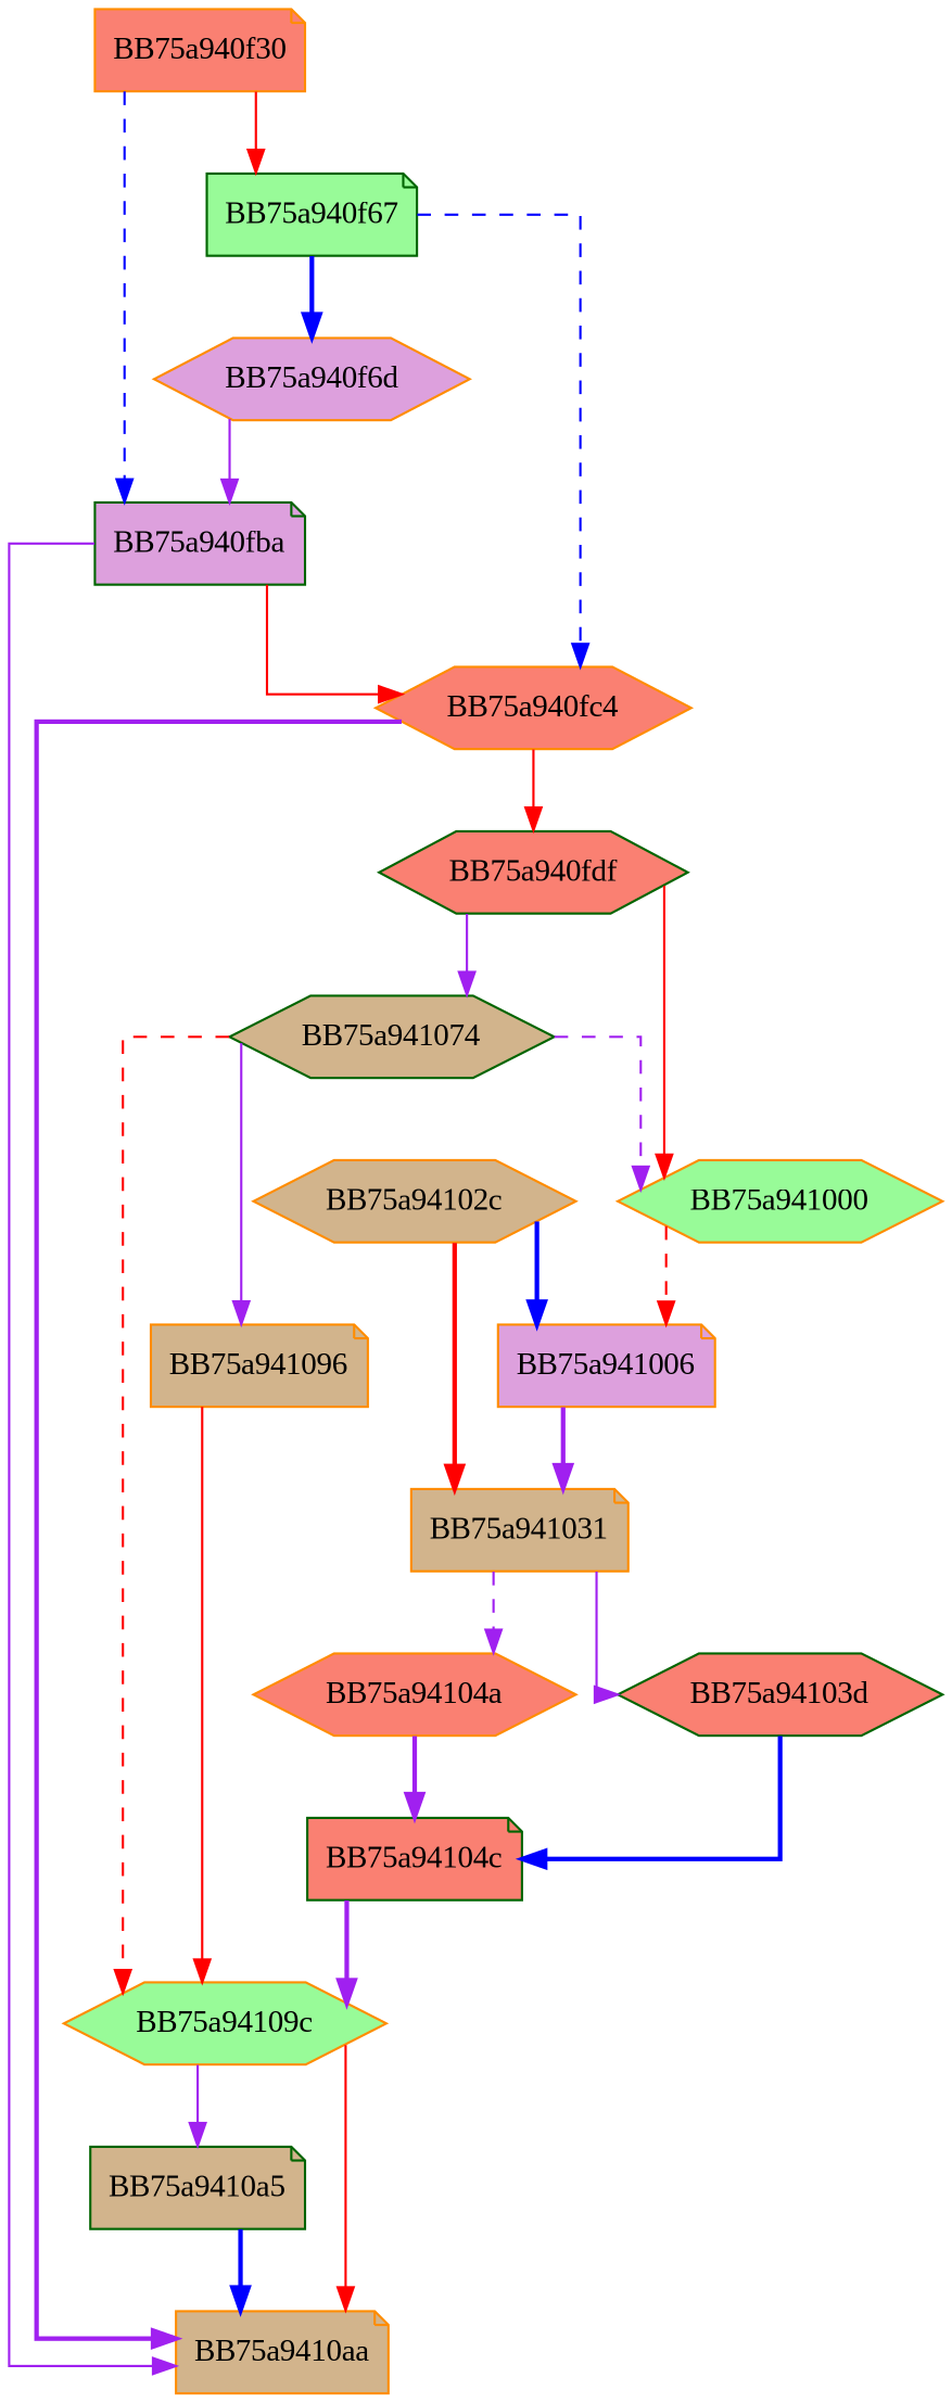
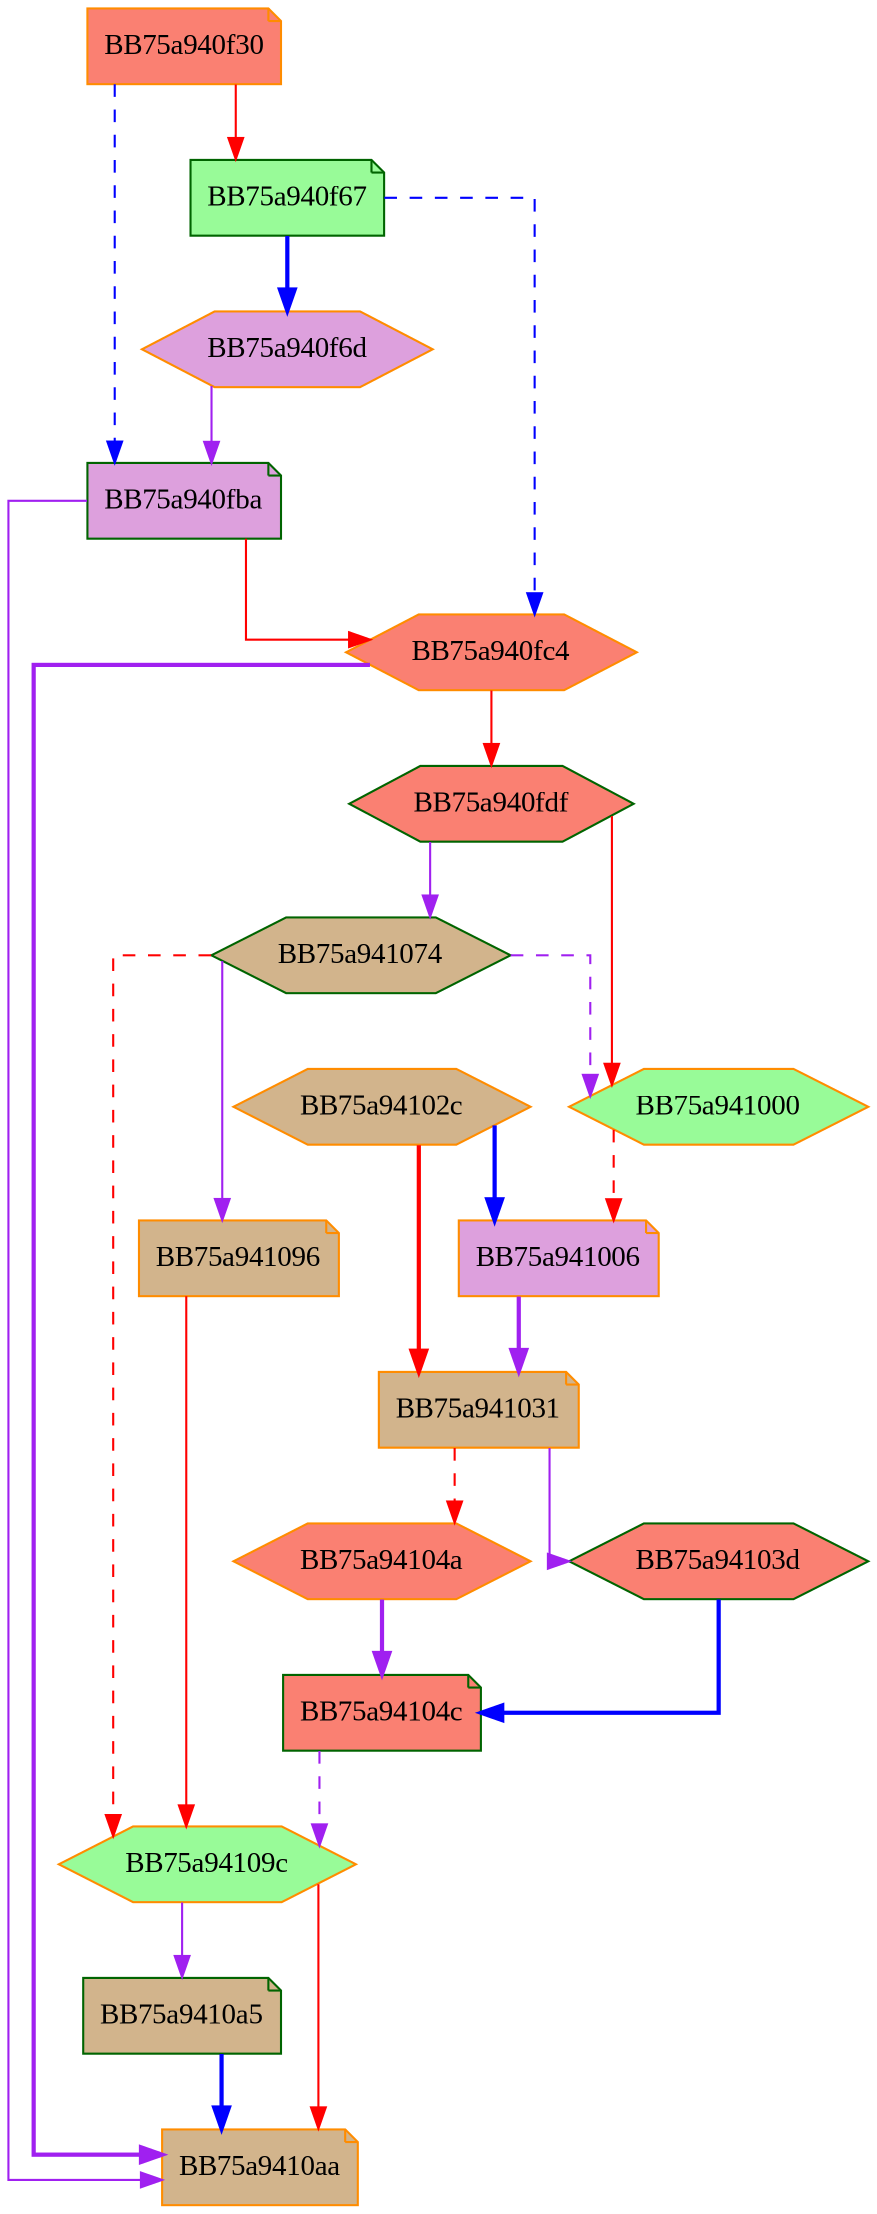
  digraph {
    fontname="Liberation Serif"
    splines=ortho
    node [color=darkorange fillcolor=salmon fontname="Liberation Serif" shape=note style=filled]
    edge [color=purple fontname="Liberation Serif" style=solid]
    BB75a940f30
    BB75a940fba [color=darkgreen fillcolor=plum]
    BB75a940f67 [color=darkgreen fillcolor=palegreen]
    BB75a940fc4 [shape=hexagon]
    BB75a9410aa [fillcolor=tan]
    BB75a940f6d [fillcolor=plum shape=hexagon]
    BB75a940fdf [color=darkgreen shape=hexagon]
    BB75a941074 [color=darkgreen fillcolor=tan shape=hexagon]
    BB75a941000 [fillcolor=palegreen shape=hexagon]
    BB75a94109c [fillcolor=palegreen shape=hexagon]
    BB75a941096 [fillcolor=tan]
    BB75a941006 [fillcolor=plum]
    BB75a9410a5 [color=darkgreen fillcolor=tan]
    BB75a941031 [fillcolor=tan]
    BB75a94104a [shape=hexagon]
    BB75a94103d [color=darkgreen shape=hexagon]
    BB75a94102c [fillcolor=tan shape=hexagon]
    BB75a94104c [color=darkgreen]
    BB75a940f30 -> BB75a940fba [color=blue style=dashed]
    BB75a940f30 -> BB75a940f67 [color=red]
    BB75a940fba -> BB75a940fc4 [color=red]
    BB75a940fba -> BB75a9410aa
    BB75a940f67 -> BB75a940fc4 [color=blue style=dashed]
    BB75a940f67 -> BB75a940f6d [color=blue style=bold]
    BB75a940fc4 -> BB75a9410aa [style=bold]
    BB75a940fc4 -> BB75a940fdf [color=red]
    BB75a940f6d -> BB75a940fba
    BB75a940fdf -> BB75a941074
    BB75a940fdf -> BB75a941000 [color=red]
    BB75a941074 -> BB75a941000 [style=dashed]
    BB75a941074 -> BB75a94109c [color=red style=dashed]
    BB75a941074 -> BB75a941096
    BB75a941000 -> BB75a941006 [color=red style=dashed]
    BB75a94109c -> BB75a9410aa [color=red]
    BB75a94109c -> BB75a9410a5
    BB75a941096 -> BB75a94109c [color=red]
    BB75a941006 -> BB75a941031 [style=bold]
    BB75a9410a5 -> BB75a9410aa [color=blue style=bold]
-   BB75a941031 -> BB75a94104a [style=dashed]
+   BB75a941031 -> BB75a94104a [color=red style=dashed]
    BB75a941031 -> BB75a94103d
    BB75a94104a -> BB75a94104c [style=bold]
    BB75a94103d -> BB75a94104c [color=blue style=bold]
    BB75a94102c -> BB75a941006 [color=blue style=bold]
    BB75a94102c -> BB75a941031 [color=red style=bold]
-   BB75a94104c -> BB75a94109c [style=bold]
+   BB75a94104c -> BB75a94109c [style=dashed]
  }
